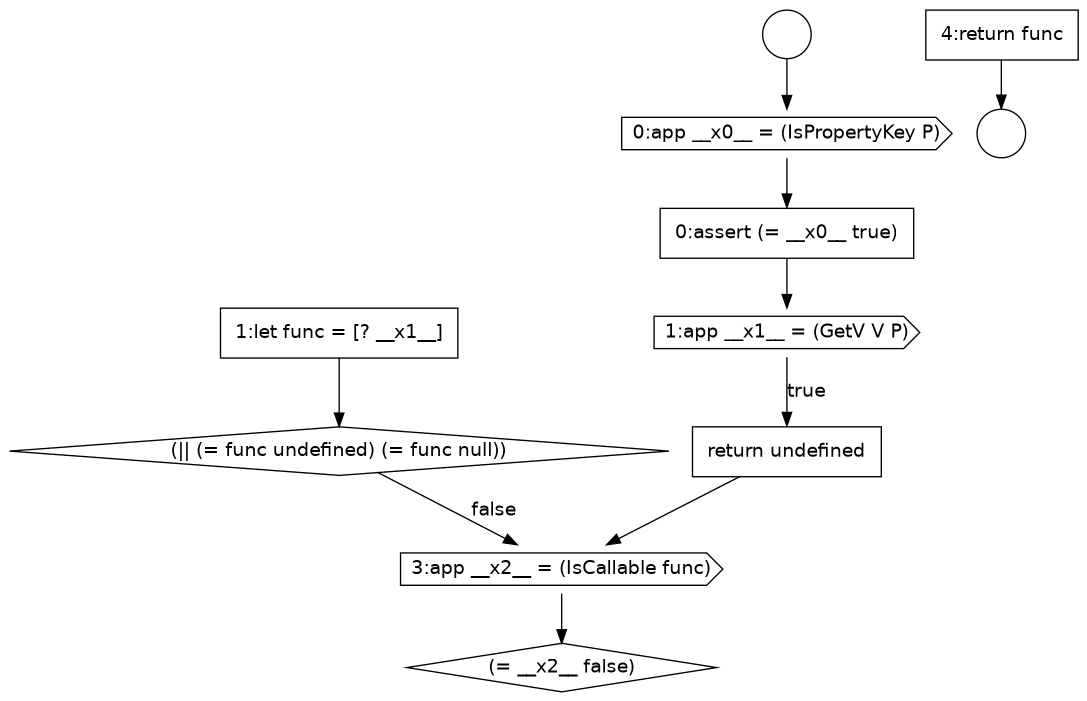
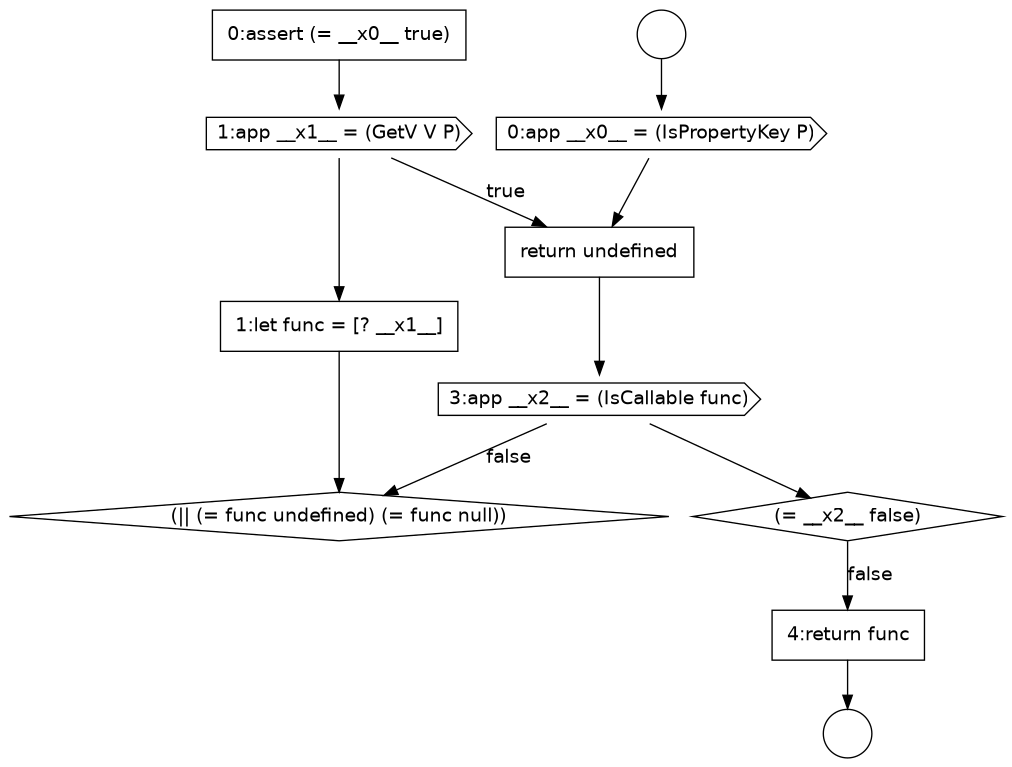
  digraph {
    fontname="DejaVu Sans"
    node [color=black fillcolor=white fontname="DejaVu Sans" shape=none style=filled]
    edge [color=black fontname="DejaVu Sans"]
    n1 [label=<<font color="black">     <table border="0" cellborder="1" cellspacing="0" cellpadding="10">       <tr><td align="left">return undefined</td></tr>     </table>   </font>> margin=0]
    n2 [label=<<font color="black">3:app __x2__ = (IsCallable func)</font>> shape=cds]
    n3 [label=<<font color="black">(= __x2__ false)</font>> shape=diamond]
    n4 [label=<<font color="black">0:app __x0__ = (IsPropertyKey P)</font>> shape=cds]
    n5 [label=<<font color="black">     <table border="0" cellborder="1" cellspacing="0" cellpadding="10">       <tr><td align="left">0:assert (= __x0__ true)</td></tr>     </table>   </font>> margin=0]
    n6 [label=<<font color="black">1:app __x1__ = (GetV V P)</font>> shape=cds]
    n7 [label=<<font color="black">     <table border="0" cellborder="1" cellspacing="0" cellpadding="10">       <tr><td align="left">4:return func</td></tr>     </table>   </font>> margin=0]
    n8 [label=" " shape=circle]
    n9 [label=<<font color="black">     <table border="0" cellborder="1" cellspacing="0" cellpadding="10">       <tr><td align="left">1:let func = [? __x1__]</td></tr>     </table>   </font>> margin=0]
    n10 [label=<<font color="black">(|| (= func undefined) (= func null))</font>> shape=diamond]
    n11 [label=" " shape=circle]
    n1 -> n2
    n2 -> n3
-   n4 -> n5
+   n3 -> n7 [label=<<font color="black">false</font>>]
+   n4 -> n1
    n5 -> n6
    n6 -> n1 [label=<<font color="black">true</font>>]
+   n6 -> n9
    n7 -> n8
    n9 -> n10
-   n10 -> n2 [label=<<font color="black">false</font>>]
+   n2 -> n10 [label=<<font color="black">false</font>>]
    n11 -> n4
  }
